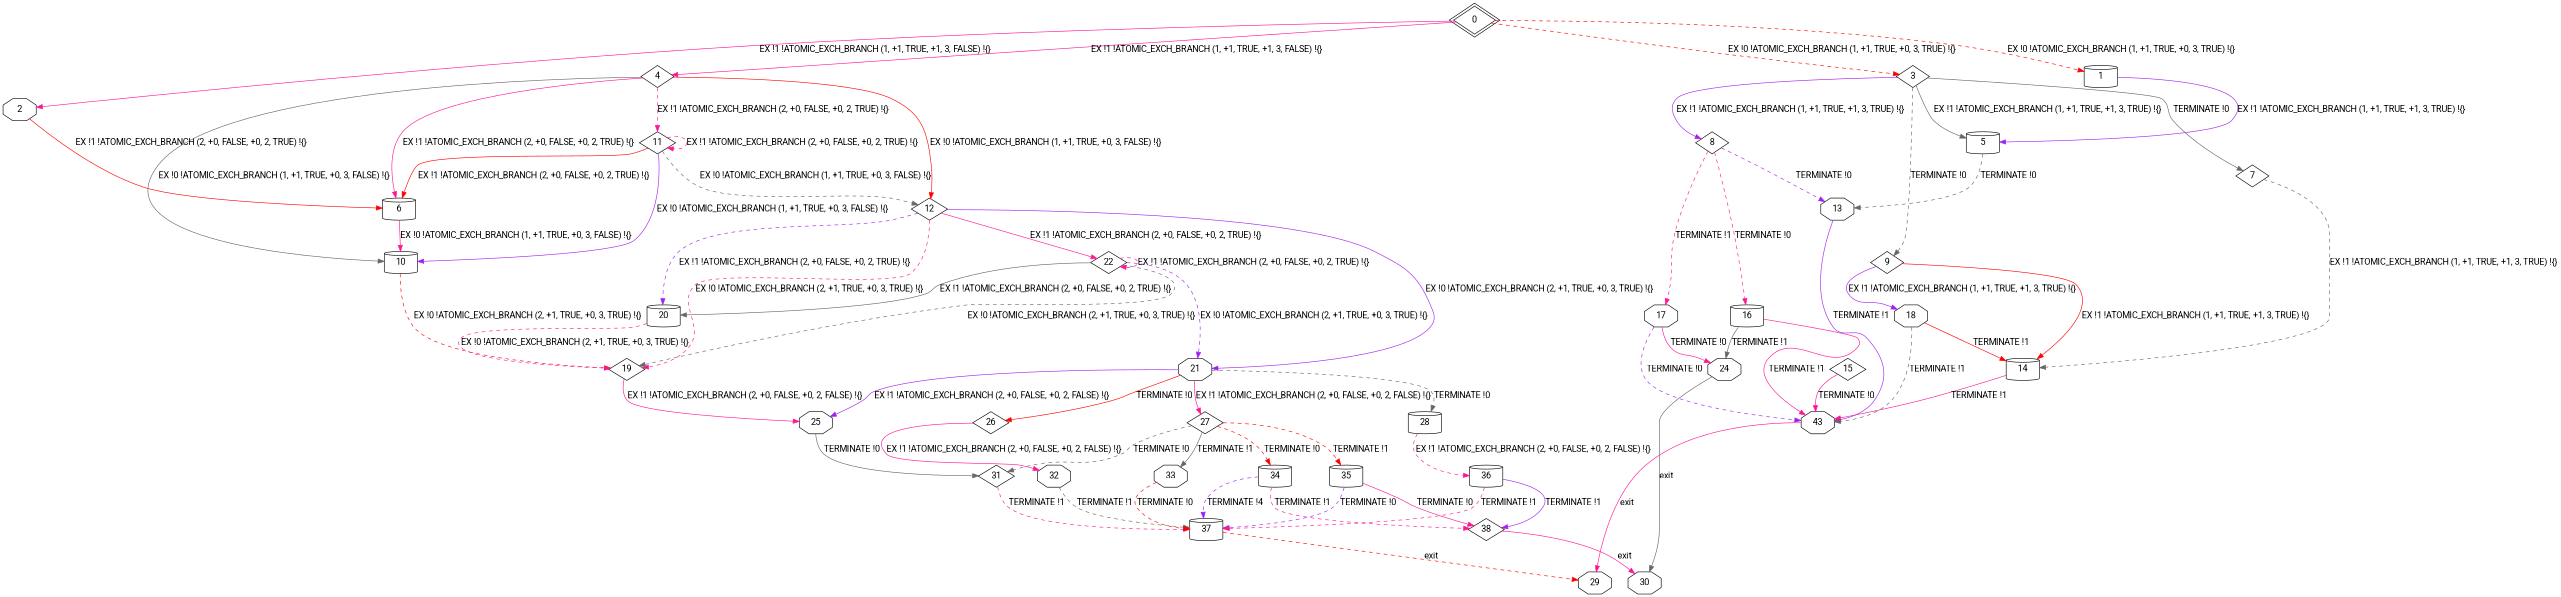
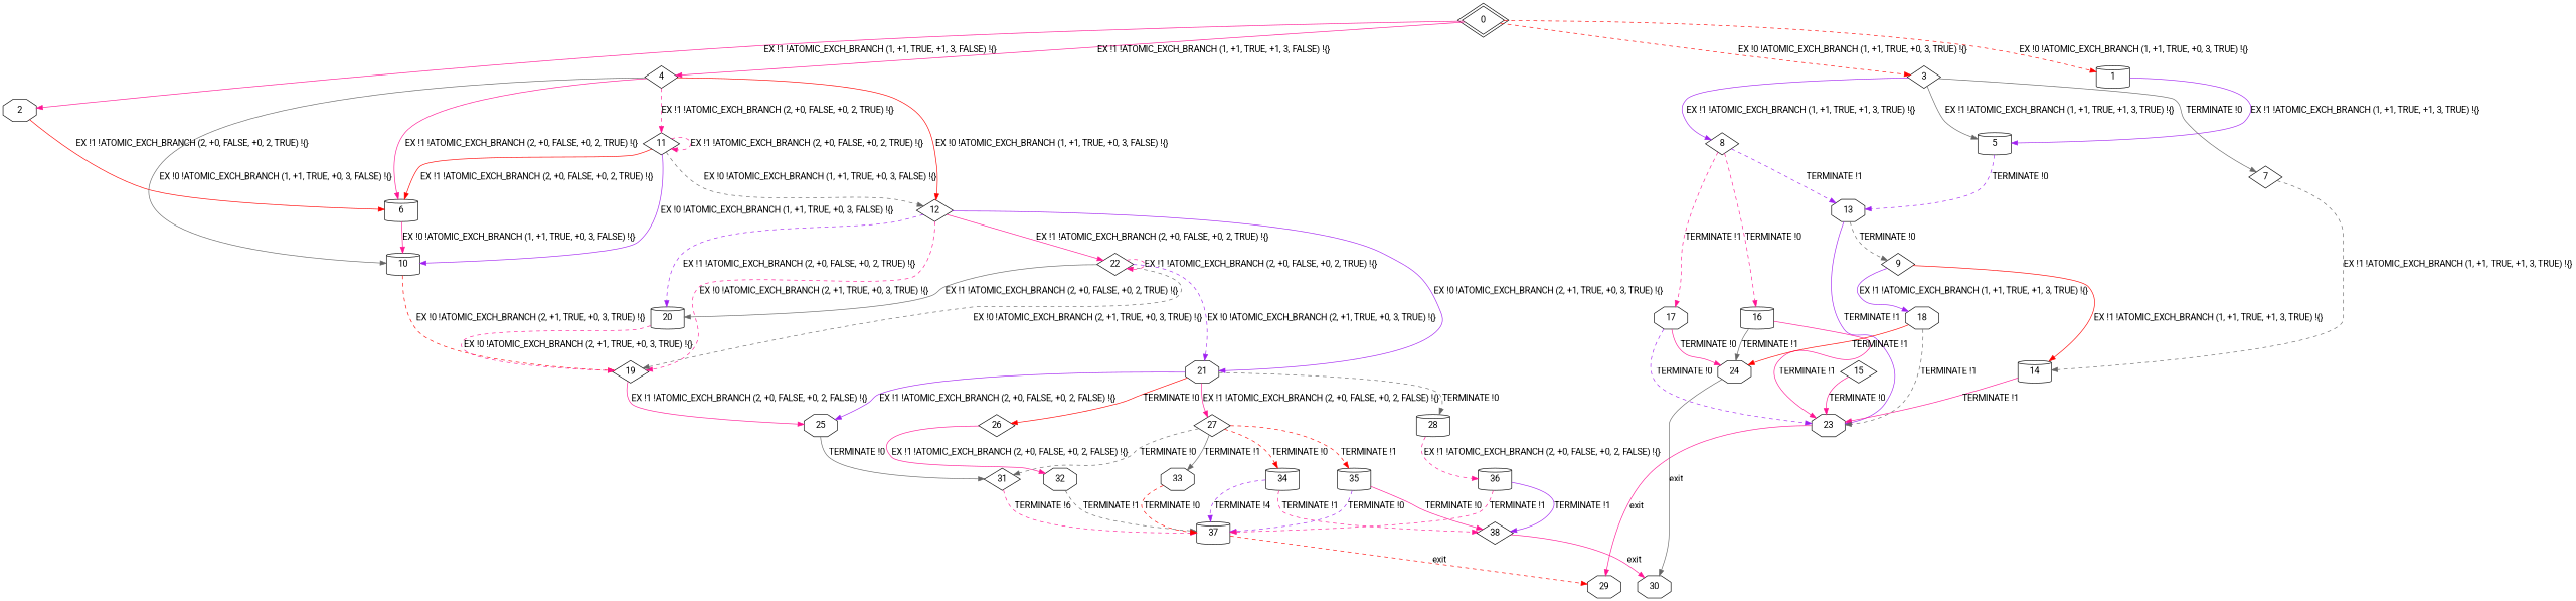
  digraph {
    fontname=Roboto
    node [fontname=Roboto shape=diamond]
    edge [color=deeppink fontname=Roboto style=solid]
    0 [peripheries=2]
    1 [shape=cylinder]
    2 [shape=octagon]
    3
    4
    5 [shape=cylinder]
    6 [shape=cylinder]
    7
    8
    9
    10 [shape=cylinder]
    11
    12
    13 [shape=octagon]
    14 [shape=cylinder]
    16 [shape=cylinder]
    17 [shape=octagon]
    18 [shape=octagon]
    19
    20 [shape=cylinder]
    21 [shape=octagon]
    22
-   23 [shape=octagon label=43]
+   23 [shape=octagon]
    15
    24 [shape=octagon]
    25 [shape=octagon]
    26
    27
    28 [shape=cylinder]
    29 [shape=octagon]
    30 [shape=octagon]
    31
    32 [shape=octagon]
    33 [shape=octagon]
    34 [shape=cylinder]
    35 [shape=cylinder]
    36 [shape=cylinder]
    37 [shape=cylinder]
    38
    0 -> 1 [color=red label="EX !0 !ATOMIC_EXCH_BRANCH (1, +1, TRUE, +0, 3, TRUE) !{}" style=dashed]
    0 -> 2 [label="EX !1 !ATOMIC_EXCH_BRANCH (1, +1, TRUE, +1, 3, FALSE) !{}"]
    0 -> 3 [color=red label="EX !0 !ATOMIC_EXCH_BRANCH (1, +1, TRUE, +0, 3, TRUE) !{}" style=dashed]
    0 -> 4 [label="EX !1 !ATOMIC_EXCH_BRANCH (1, +1, TRUE, +1, 3, FALSE) !{}"]
    1 -> 5 [color=purple label="EX !1 !ATOMIC_EXCH_BRANCH (1, +1, TRUE, +1, 3, TRUE) !{}"]
    2 -> 6 [color=red label="EX !1 !ATOMIC_EXCH_BRANCH (2, +0, FALSE, +0, 2, TRUE) !{}"]
    3 -> 5 [color=gray40 label="EX !1 !ATOMIC_EXCH_BRANCH (1, +1, TRUE, +1, 3, TRUE) !{}"]
    3 -> 7 [color=gray40 label="TERMINATE !0"]
    3 -> 8 [color=purple label="EX !1 !ATOMIC_EXCH_BRANCH (1, +1, TRUE, +1, 3, TRUE) !{}"]
-   3 -> 9 [color=gray40 label="TERMINATE !0" style=dashed]
+   13 -> 9 [color=gray40 label="TERMINATE !0" style=dashed]
    4 -> 6 [label="EX !1 !ATOMIC_EXCH_BRANCH (2, +0, FALSE, +0, 2, TRUE) !{}"]
    4 -> 10 [color=gray40 label="EX !0 !ATOMIC_EXCH_BRANCH (1, +1, TRUE, +0, 3, FALSE) !{}"]
    4 -> 11 [label="EX !1 !ATOMIC_EXCH_BRANCH (2, +0, FALSE, +0, 2, TRUE) !{}" style=dashed]
    4 -> 12 [color=red label="EX !0 !ATOMIC_EXCH_BRANCH (1, +1, TRUE, +0, 3, FALSE) !{}"]
-   5 -> 13 [color=gray40 label="TERMINATE !0" style=dashed]
+   5 -> 13 [color=purple label="TERMINATE !0" style=dashed]
    6 -> 10 [label="EX !0 !ATOMIC_EXCH_BRANCH (1, +1, TRUE, +0, 3, FALSE) !{}"]
    7 -> 14 [color=gray40 label="EX !1 !ATOMIC_EXCH_BRANCH (1, +1, TRUE, +1, 3, TRUE) !{}" style=dashed]
-   8 -> 13 [color=purple label="TERMINATE !0" style=dashed]
+   8 -> 13 [color=purple label="TERMINATE !1" style=dashed]
    8 -> 16 [label="TERMINATE !0" style=dashed]
    8 -> 17 [label="TERMINATE !1" style=dashed]
    9 -> 14 [color=red label="EX !1 !ATOMIC_EXCH_BRANCH (1, +1, TRUE, +1, 3, TRUE) !{}"]
    9 -> 18 [color=purple label="EX !1 !ATOMIC_EXCH_BRANCH (1, +1, TRUE, +1, 3, TRUE) !{}"]
    10 -> 19 [color=red label="EX !0 !ATOMIC_EXCH_BRANCH (2, +1, TRUE, +0, 3, TRUE) !{}" style=dashed]
    11 -> 6 [color=red label="EX !1 !ATOMIC_EXCH_BRANCH (2, +0, FALSE, +0, 2, TRUE) !{}"]
    11 -> 10 [color=purple label="EX !0 !ATOMIC_EXCH_BRANCH (1, +1, TRUE, +0, 3, FALSE) !{}"]
    11 -> 11 [label="EX !1 !ATOMIC_EXCH_BRANCH (2, +0, FALSE, +0, 2, TRUE) !{}" style=dashed]
    11 -> 12 [color=gray40 label="EX !0 !ATOMIC_EXCH_BRANCH (1, +1, TRUE, +0, 3, FALSE) !{}" style=dashed]
    12 -> 19 [label="EX !0 !ATOMIC_EXCH_BRANCH (2, +1, TRUE, +0, 3, TRUE) !{}" style=dashed]
    12 -> 20 [color=purple label="EX !1 !ATOMIC_EXCH_BRANCH (2, +0, FALSE, +0, 2, TRUE) !{}" style=dashed]
    12 -> 21 [color=purple label="EX !0 !ATOMIC_EXCH_BRANCH (2, +1, TRUE, +0, 3, TRUE) !{}"]
    12 -> 22 [label="EX !1 !ATOMIC_EXCH_BRANCH (2, +0, FALSE, +0, 2, TRUE) !{}"]
    13 -> 23 [color=purple label="TERMINATE !1"]
    14 -> 23 [label="TERMINATE !1"]
    16 -> 23 [label="TERMINATE !1"]
    16 -> 24 [color=gray40 label="TERMINATE !1"]
    17 -> 23 [color=purple label="TERMINATE !0" style=dashed]
    17 -> 24 [label="TERMINATE !0"]
    18 -> 23 [color=gray40 label="TERMINATE !1" style=dashed]
-   18 -> 14 [color=red label="TERMINATE !1"]
+   18 -> 24 [color=red label="TERMINATE !1"]
    19 -> 25 [label="EX !1 !ATOMIC_EXCH_BRANCH (2, +0, FALSE, +0, 2, FALSE) !{}"]
    20 -> 19 [label="EX !0 !ATOMIC_EXCH_BRANCH (2, +1, TRUE, +0, 3, TRUE) !{}" style=dashed]
    21 -> 25 [color=purple label="EX !1 !ATOMIC_EXCH_BRANCH (2, +0, FALSE, +0, 2, FALSE) !{}"]
    21 -> 26 [color=red label="TERMINATE !0"]
    21 -> 27 [label="EX !1 !ATOMIC_EXCH_BRANCH (2, +0, FALSE, +0, 2, FALSE) !{}"]
    21 -> 28 [color=gray40 label="TERMINATE !0" style=dashed]
    22 -> 19 [color=gray40 label="EX !0 !ATOMIC_EXCH_BRANCH (2, +1, TRUE, +0, 3, TRUE) !{}" style=dashed]
    22 -> 20 [color=gray40 label="EX !1 !ATOMIC_EXCH_BRANCH (2, +0, FALSE, +0, 2, TRUE) !{}"]
    22 -> 21 [color=purple label="EX !0 !ATOMIC_EXCH_BRANCH (2, +1, TRUE, +0, 3, TRUE) !{}" style=dashed]
    22 -> 22 [label="EX !1 !ATOMIC_EXCH_BRANCH (2, +0, FALSE, +0, 2, TRUE) !{}" style=dashed]
    23 -> 29 [label=exit]
    15 -> 23 [label="TERMINATE !0"]
    24 -> 30 [color=gray40 label=exit]
    25 -> 31 [color=gray40 label="TERMINATE !0"]
    26 -> 32 [label="EX !1 !ATOMIC_EXCH_BRANCH (2, +0, FALSE, +0, 2, FALSE) !{}"]
    27 -> 31 [color=gray40 label="TERMINATE !0" style=dashed]
    27 -> 33 [color=gray40 label="TERMINATE !1"]
    27 -> 34 [color=red label="TERMINATE !0" style=dashed]
    27 -> 35 [color=red label="TERMINATE !1" style=dashed]
    28 -> 36 [label="EX !1 !ATOMIC_EXCH_BRANCH (2, +0, FALSE, +0, 2, FALSE) !{}" style=dashed]
-   31 -> 37 [label="TERMINATE !1" style=dashed]
+   31 -> 37 [label="TERMINATE !6" style=dashed]
    32 -> 37 [color=gray40 label="TERMINATE !1" style=dashed]
    33 -> 37 [color=red label="TERMINATE !0" style=dashed]
    34 -> 37 [color=purple label="TERMINATE !4" style=dashed]
    34 -> 38 [label="TERMINATE !1" style=dashed]
    35 -> 37 [color=purple label="TERMINATE !0" style=dashed]
    35 -> 38 [label="TERMINATE !0"]
    36 -> 37 [label="TERMINATE !1" style=dashed]
    36 -> 38 [color=purple label="TERMINATE !1"]
    37 -> 29 [color=red label=exit style=dashed]
    38 -> 30 [label=exit]
  }
